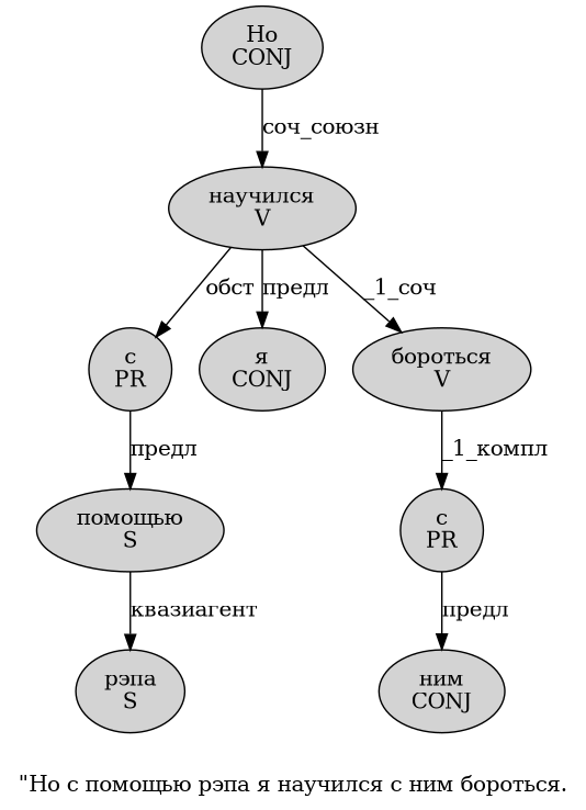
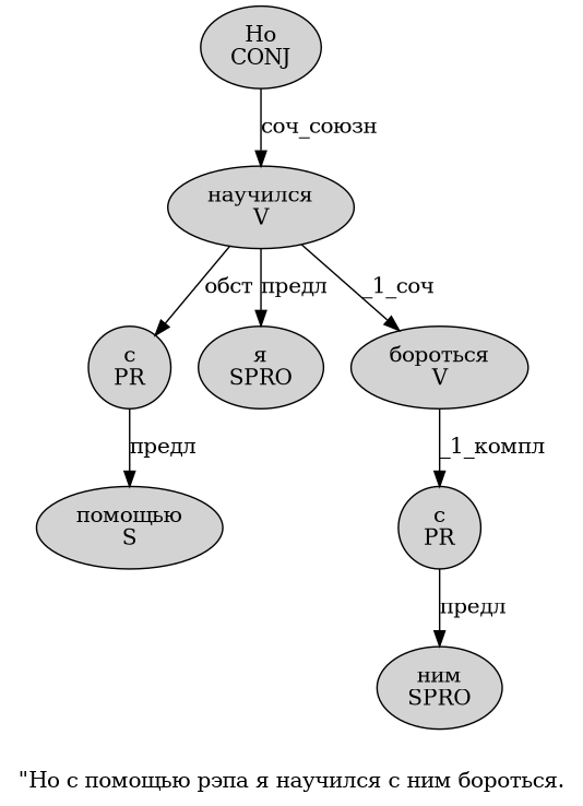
  digraph {
    label="\"Но с помощью рэпа я научился с ним бороться."
    node [fillcolor=lightgray penwidth=1 shape=ellipse style=filled]
    n1 [label="Но\nCONJ"]
    n2 [label="научился\nV"]
    n3 [label="с\nPR"]
-   n4 [label="я\nCONJ"]
+   n4 [label="я\nSPRO"]
    n5 [label="бороться\nV"]
    n6 [label="помощью\nS"]
-   n7 [label="рэпа\nS"]
    n8 [label="с\nPR"]
-   n9 [label="ним\nCONJ"]
+   n9 [label="ним\nSPRO"]
    n1 -> n2 [label="соч_союзн"]
    n2 -> n3 [label="обст"]
    n2 -> n4 [label="предл"]
    n2 -> n5 [label="_1_соч"]
    n3 -> n6 [label="предл"]
    n5 -> n8 [label="_1_компл"]
-   n6 -> n7 [label="квазиагент"]
    n8 -> n9 [label="предл"]
  }
